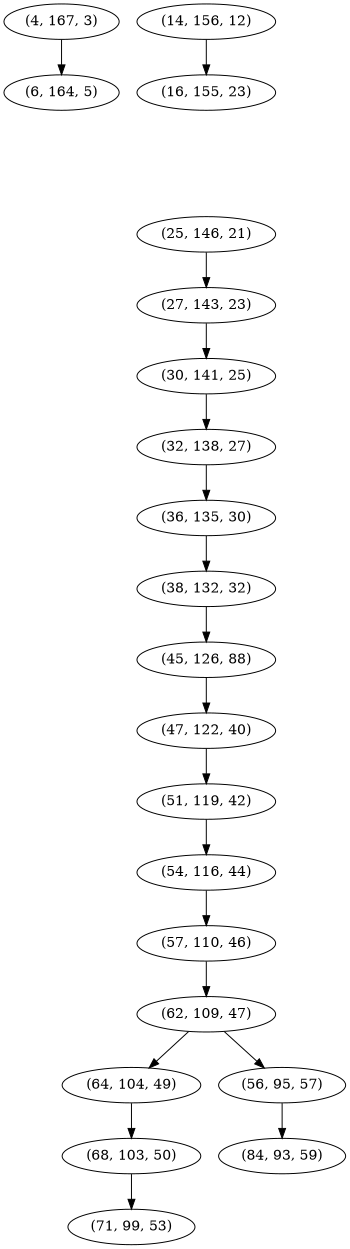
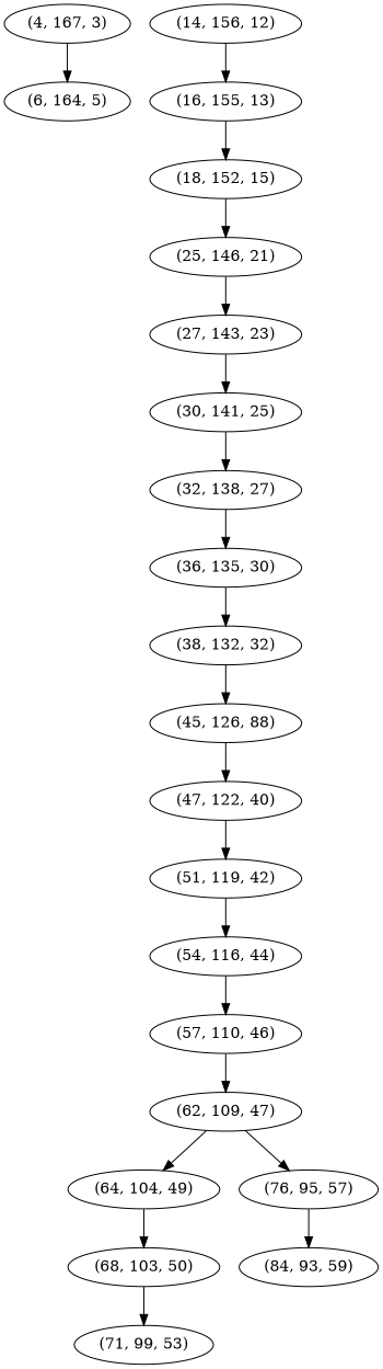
  digraph {
    "(4, 167, 3)"
    "(6, 164, 5)"
    "(14, 156, 12)"
-   "(16, 155, 13)" [label="(16, 155, 23)"]
+   "(16, 155, 13)"
+   "(18, 152, 15)"
    "(25, 146, 21)"
    "(27, 143, 23)"
    "(30, 141, 25)"
    "(32, 138, 27)"
    "(36, 135, 30)"
    "(38, 132, 32)"
    n12 [label="(45, 126, 88)"]
    "(47, 122, 40)"
    "(51, 119, 42)"
    "(54, 116, 44)"
    "(57, 110, 46)"
    "(62, 109, 47)"
    "(64, 104, 49)"
-   "(76, 95, 57)" [label="(56, 95, 57)"]
+   "(76, 95, 57)"
    "(68, 103, 50)"
    "(71, 99, 53)"
    "(84, 93, 59)"
    "(4, 167, 3)" -> "(6, 164, 5)"
    "(14, 156, 12)" -> "(16, 155, 13)"
+   "(16, 155, 13)" -> "(18, 152, 15)"
+   "(18, 152, 15)" -> "(25, 146, 21)"
    "(25, 146, 21)" -> "(27, 143, 23)"
    "(27, 143, 23)" -> "(30, 141, 25)"
    "(30, 141, 25)" -> "(32, 138, 27)"
    "(32, 138, 27)" -> "(36, 135, 30)"
    "(36, 135, 30)" -> "(38, 132, 32)"
    "(38, 132, 32)" -> n12
    n12 -> "(47, 122, 40)"
    "(47, 122, 40)" -> "(51, 119, 42)"
    "(51, 119, 42)" -> "(54, 116, 44)"
    "(54, 116, 44)" -> "(57, 110, 46)"
    "(57, 110, 46)" -> "(62, 109, 47)"
    "(62, 109, 47)" -> "(64, 104, 49)"
    "(62, 109, 47)" -> "(76, 95, 57)"
    "(64, 104, 49)" -> "(68, 103, 50)"
    "(76, 95, 57)" -> "(84, 93, 59)"
    "(68, 103, 50)" -> "(71, 99, 53)"
  }
